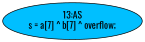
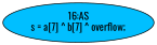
  strict digraph {
    rankdir=LR
    fontname=Oswald
-   n1 [ast="<pyverilog.vparser.ast.Assign object at 0x7f17db4d7390>" def_var="['s']" fillcolor=deepskyblue label="13:AS\ns = a[7] ^ b[7] ^ overflow;" statements="[]" style=filled typ=Assign use_var="['a', 'b', 'overflow']" fontname=Oswald]
+   n1 [ast="<pyverilog.vparser.ast.Assign object at 0x7f17db4d7390>" def_var="['s']" fillcolor=deepskyblue label="16:AS\ns = a[7] ^ b[7] ^ overflow;" statements="[]" style=filled typ=Assign use_var="['a', 'b', 'overflow']" fontname=Oswald]
  }
